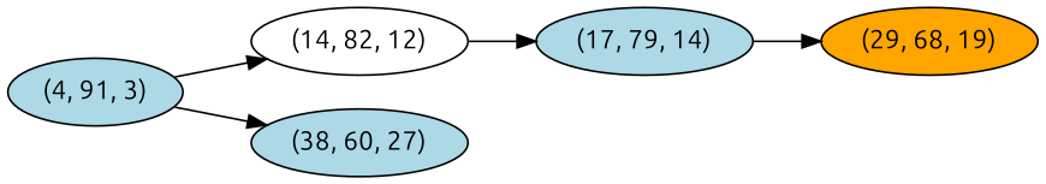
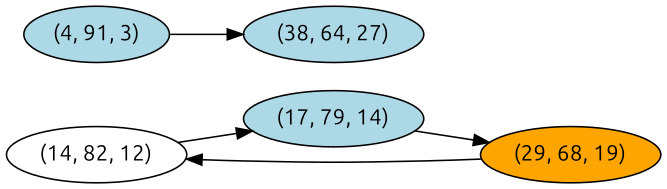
  digraph {
    fontname=Ubuntu
    rankdir=LR
    node [fillcolor=lightblue fontname=Ubuntu style=filled]
    edge [fontname=Ubuntu]
    "(14, 82, 12)" [fillcolor=white]
    "(4, 91, 3)"
-   "(38, 60, 27)"
+   "(38, 60, 27)" [label="(38, 64, 27)"]
    "(17, 79, 14)"
    "(29, 68, 19)" [fillcolor=orange]
    "(14, 82, 12)" -> "(17, 79, 14)"
-   "(4, 91, 3)" -> "(14, 82, 12)"
+   "(29, 68, 19)" -> "(14, 82, 12)"
    "(4, 91, 3)" -> "(38, 60, 27)"
    "(17, 79, 14)" -> "(29, 68, 19)"
  }
